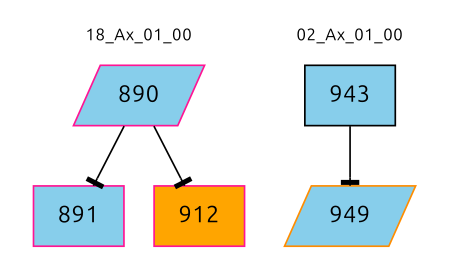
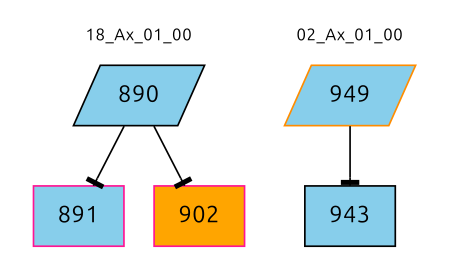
  digraph {
    fontname=Ubuntu
    node [color=black fillcolor=skyblue fontname=Ubuntu shape=box style=filled]
    edge [arrowhead=tee color=black fontname=Ubuntu]
-   n1 [color=deeppink label=890 shape=parallelogram]
+   n1 [label=890 shape=parallelogram]
    n2 [color=deeppink label=891]
-   n3 [color=deeppink fillcolor=orange label=912]
+   n3 [color=deeppink fillcolor=orange label=902]
    n4 [color=darkorange label=949 shape=parallelogram]
    n5 [label=943]
    subgraph cluster_1 {
      color=white
      fontsize=10
      label="18_Ax_01_00"
      n1
      n2
      n3
    }
    subgraph cluster_2 {
      color=white
      fontsize=10
      label="02_Ax_01_00"
      n4
      n5
    }
    n1 -> n2
    n1 -> n3
-   n5 -> n4
+   n4 -> n5
  }
